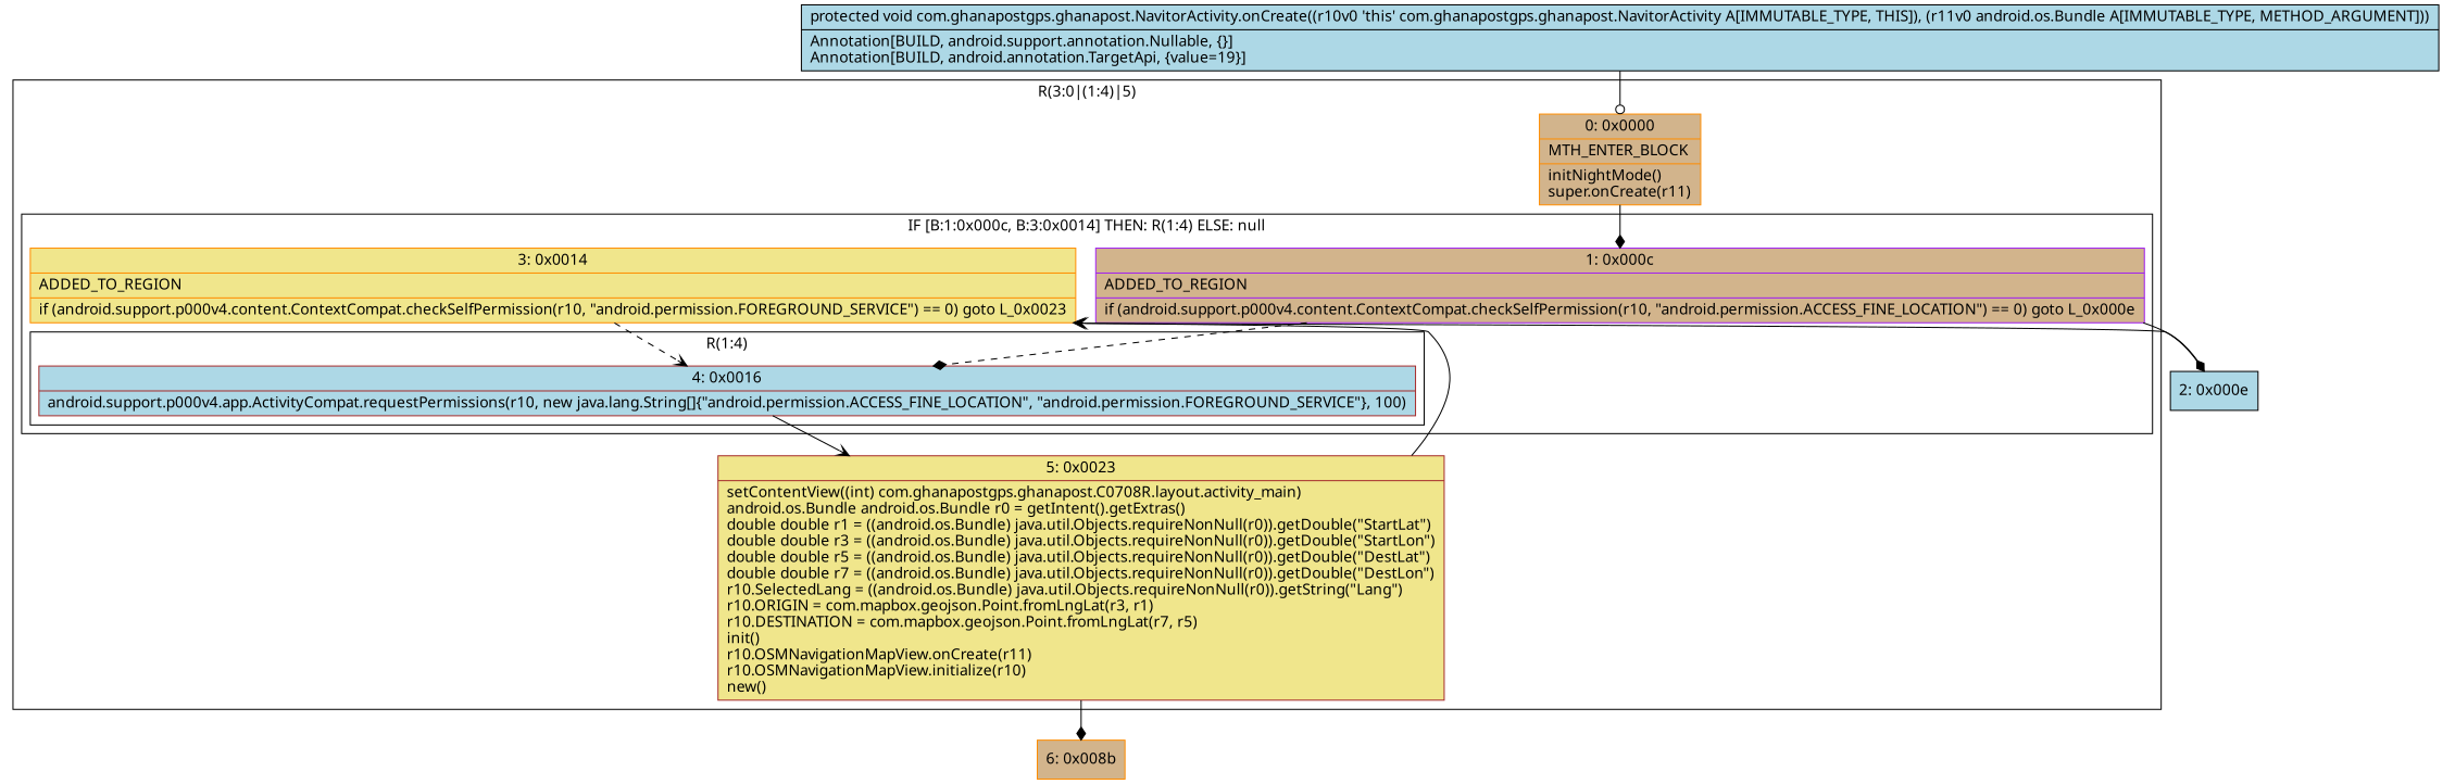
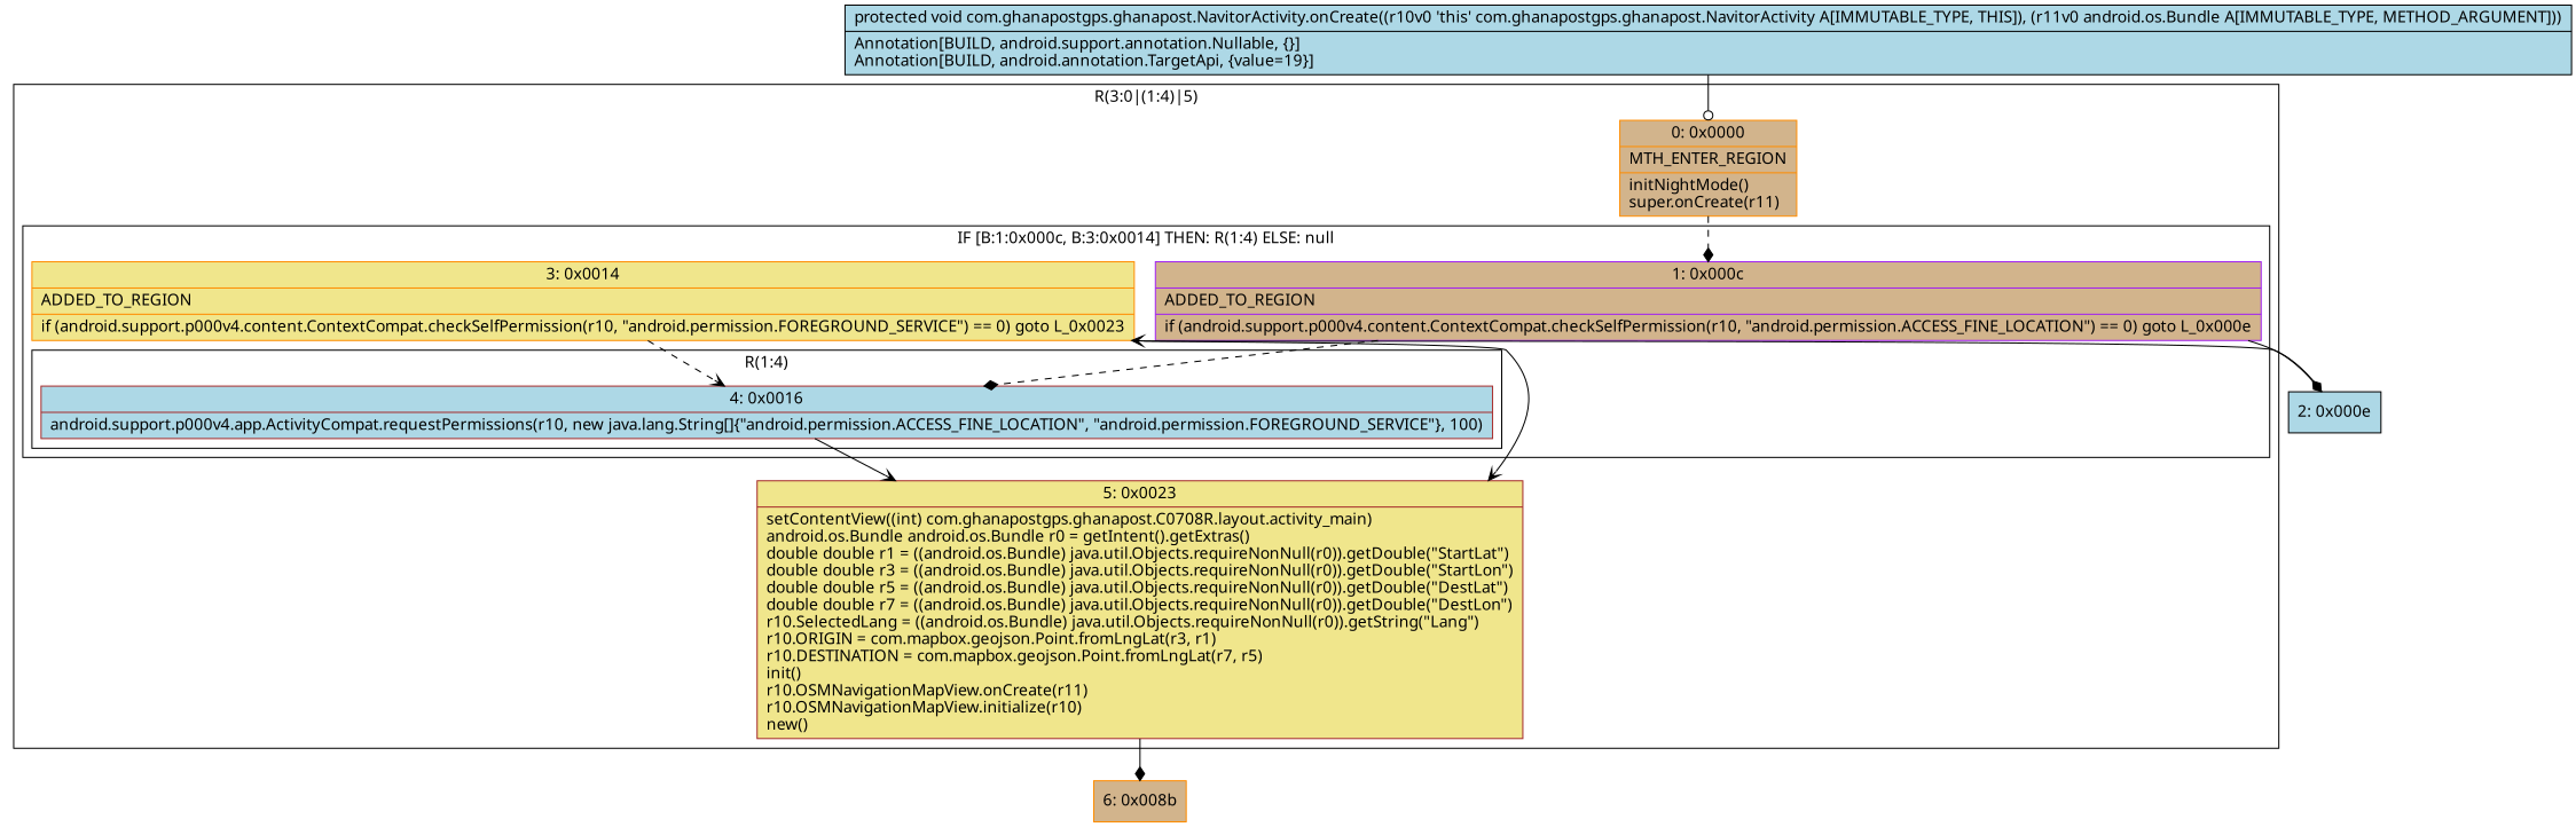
  digraph {
    fontname="Noto Sans"
    node [color=darkorange fillcolor=lightblue fontname="Noto Sans" shape=record style=filled]
    edge [arrowhead=vee fontname="Noto Sans"]
    n1 [color=brown label="{4\:\ 0x0016|android.support.p000v4.app.ActivityCompat.requestPermissions(r10, new java.lang.String[]\{\"android.permission.ACCESS_FINE_LOCATION\", \"android.permission.FOREGROUND_SERVICE\"\}, 100)\l}"]
    n2 [color=purple fillcolor=tan label="{1\:\ 0x000c|ADDED_TO_REGION\l|if (android.support.p000v4.content.ContextCompat.checkSelfPermission(r10, \"android.permission.ACCESS_FINE_LOCATION\") == 0) goto L_0x000e\l}"]
    n3 [fillcolor=khaki label="{3\:\ 0x0014|ADDED_TO_REGION\l|if (android.support.p000v4.content.ContextCompat.checkSelfPermission(r10, \"android.permission.FOREGROUND_SERVICE\") == 0) goto L_0x0023\l}"]
-   n4 [fillcolor=tan label="{0\:\ 0x0000|MTH_ENTER_BLOCK\l|initNightMode()\lsuper.onCreate(r11)\l}"]
+   n4 [fillcolor=tan label="{0\:\ 0x0000|MTH_ENTER_REGION\l|initNightMode()\lsuper.onCreate(r11)\l}"]
    n5 [color=brown fillcolor=khaki label="{5\:\ 0x0023|setContentView((int) com.ghanapostgps.ghanapost.C0708R.layout.activity_main)\landroid.os.Bundle android.os.Bundle r0 = getIntent().getExtras()\ldouble double r1 = ((android.os.Bundle) java.util.Objects.requireNonNull(r0)).getDouble(\"StartLat\")\ldouble double r3 = ((android.os.Bundle) java.util.Objects.requireNonNull(r0)).getDouble(\"StartLon\")\ldouble double r5 = ((android.os.Bundle) java.util.Objects.requireNonNull(r0)).getDouble(\"DestLat\")\ldouble double r7 = ((android.os.Bundle) java.util.Objects.requireNonNull(r0)).getDouble(\"DestLon\")\lr10.SelectedLang = ((android.os.Bundle) java.util.Objects.requireNonNull(r0)).getString(\"Lang\")\lr10.ORIGIN = com.mapbox.geojson.Point.fromLngLat(r3, r1)\lr10.DESTINATION = com.mapbox.geojson.Point.fromLngLat(r7, r5)\linit()\lr10.OSMNavigationMapView.onCreate(r11)\lr10.OSMNavigationMapView.initialize(r10)\lnew()\l}"]
    n6 [color=black label="{2\:\ 0x000e}"]
    n7 [fillcolor=tan label="{6\:\ 0x008b}"]
    n8 [color=black label="{protected void com.ghanapostgps.ghanapost.NavitorActivity.onCreate((r10v0 'this' com.ghanapostgps.ghanapost.NavitorActivity A[IMMUTABLE_TYPE, THIS]), (r11v0 android.os.Bundle A[IMMUTABLE_TYPE, METHOD_ARGUMENT]))  | Annotation[BUILD, android.support.annotation.Nullable, \{\}]\lAnnotation[BUILD, android.annotation.TargetApi, \{value=19\}]\l}"]
    subgraph cluster_1 {
      label="R(3:0|(1:4)|5)"
      n4
      n5
      subgraph cluster_2 {
        label="IF [B:1:0x000c, B:3:0x0014] THEN: R(1:4) ELSE: null"
        n2
        n3
        subgraph cluster_3 {
          label="R(1:4)"
          n1
        }
      }
    }
    n1 -> n5
    n2 -> n1 [arrowhead=diamond style=dashed]
    n2 -> n6 [arrowhead=diamond]
    n3 -> n1 [style=dashed]
-   n5 -> n3
-   n4 -> n2 [arrowhead=diamond]
+   n3 -> n5
+   n4 -> n2 [arrowhead=diamond style=dashed]
    n5 -> n7 [arrowhead=diamond]
    n6 -> n3
    n8 -> n4 [arrowhead=odot]
  }
